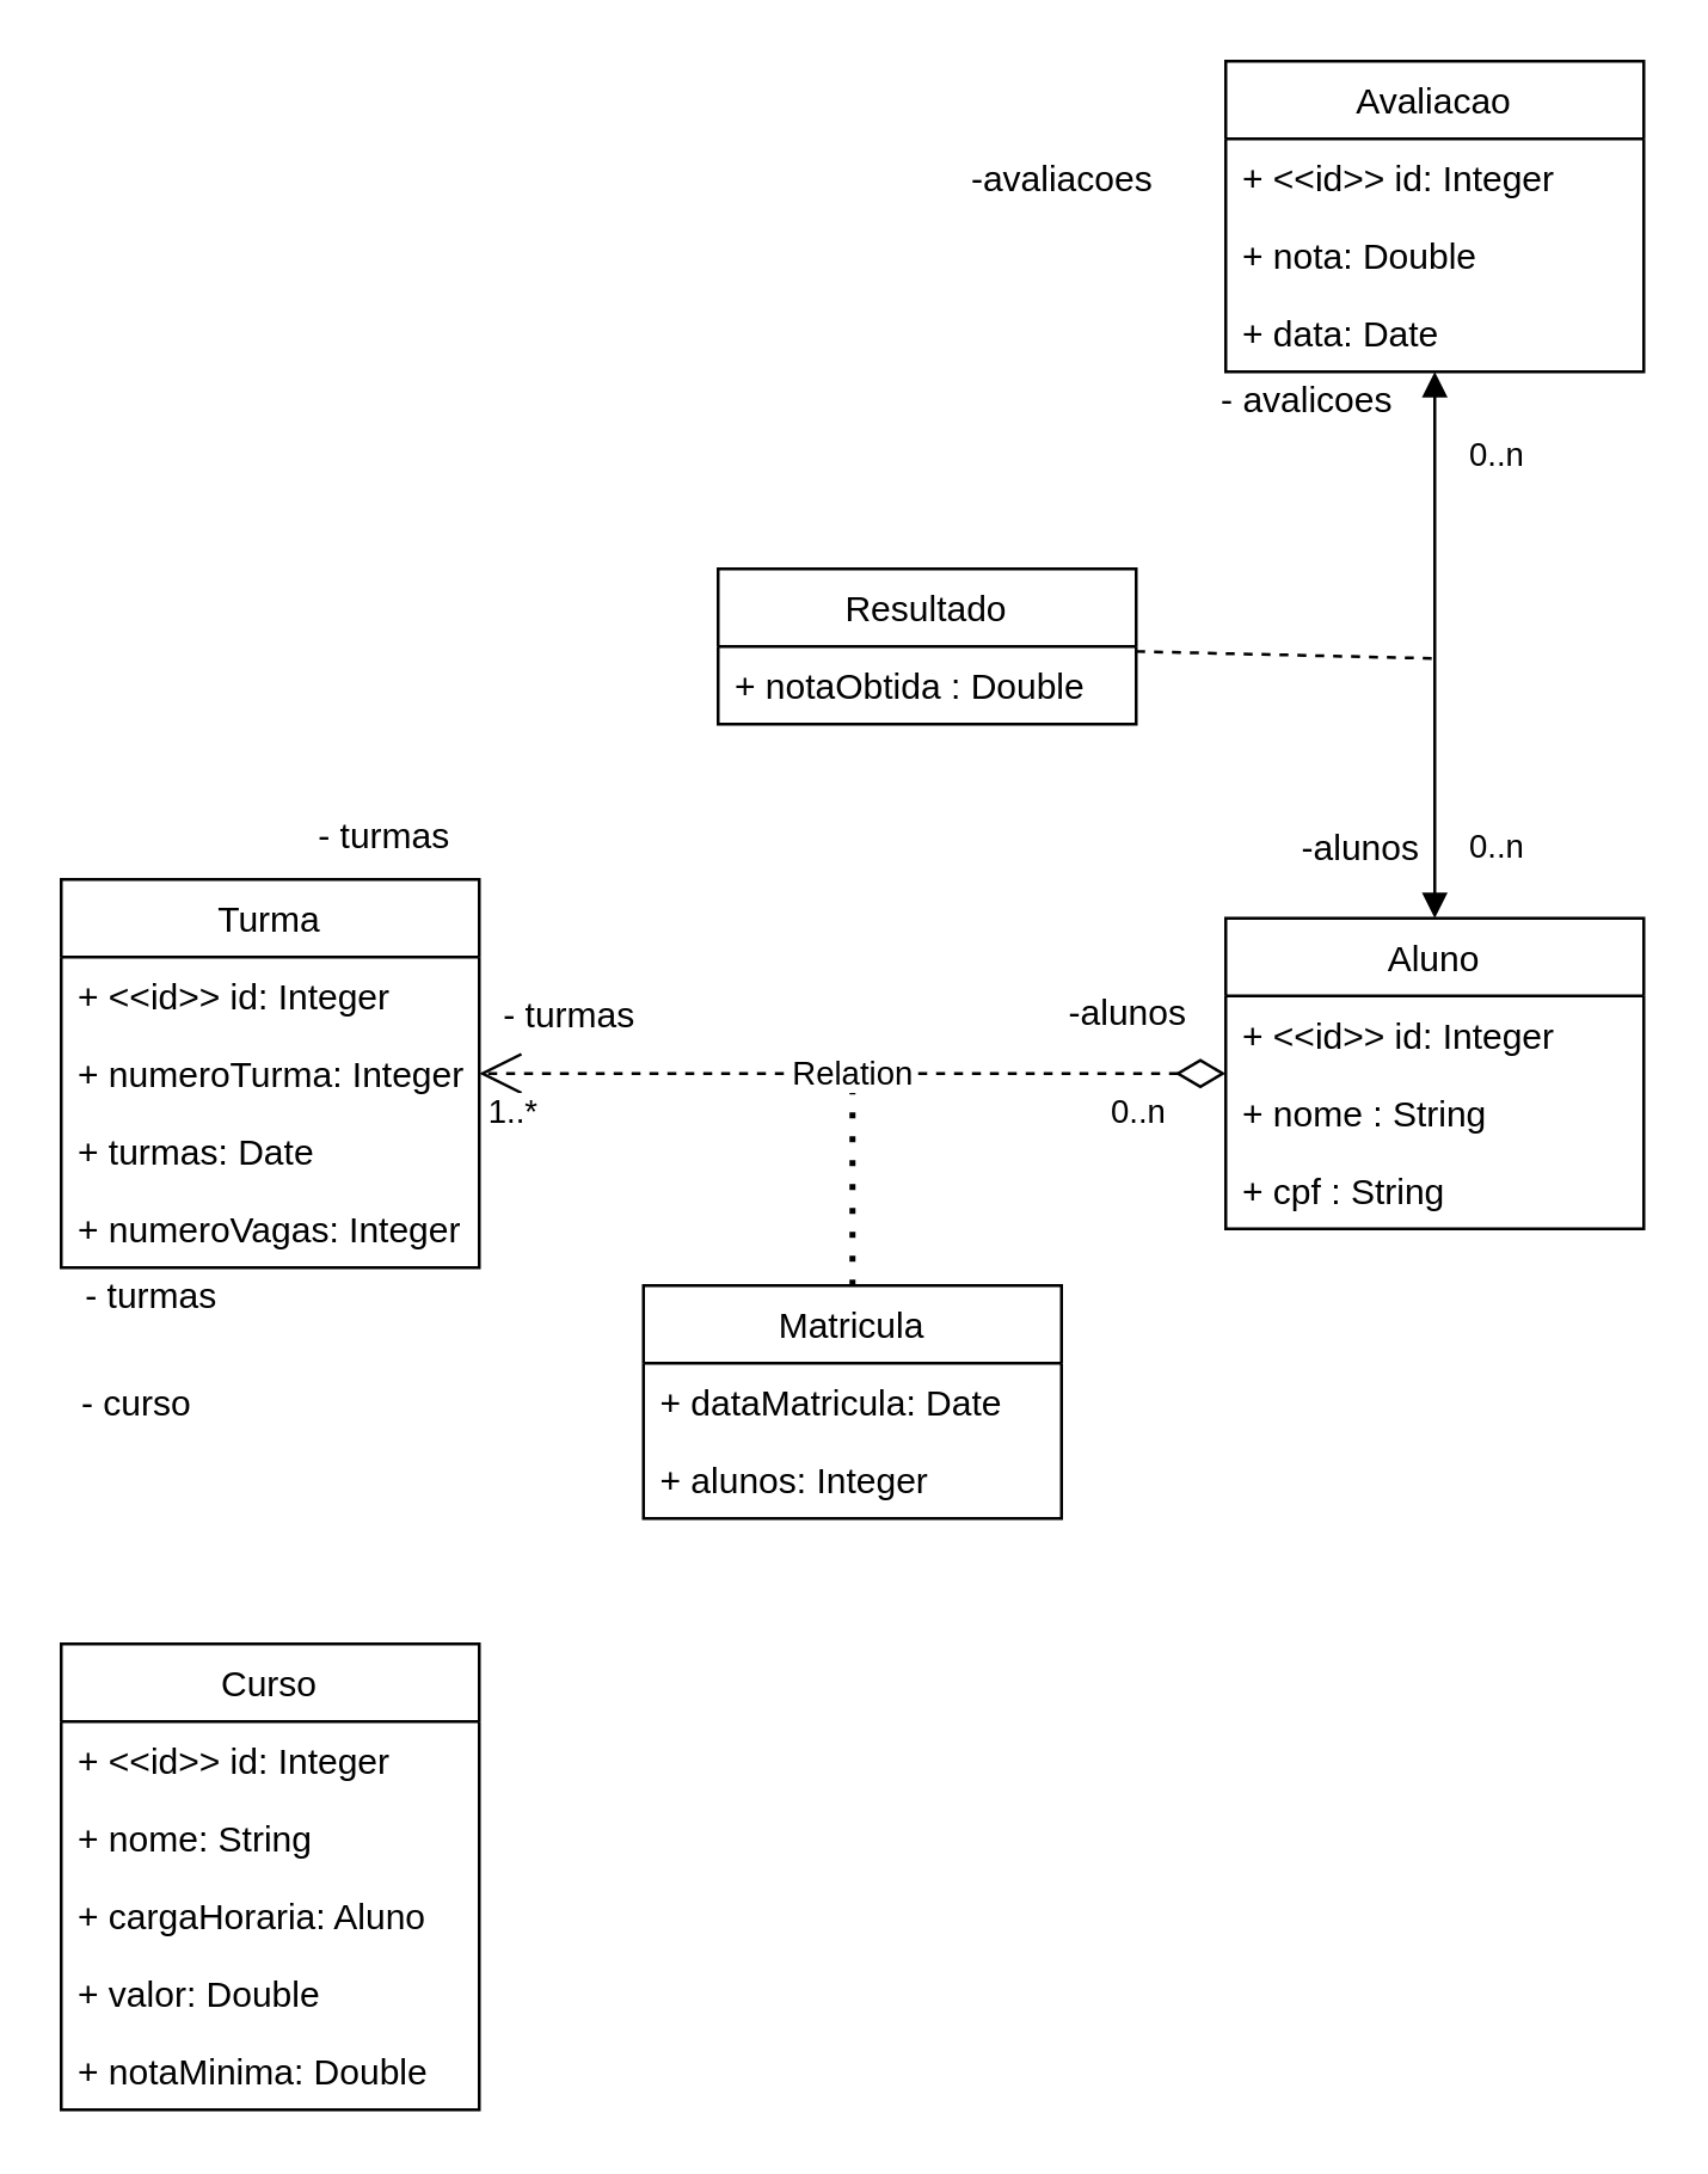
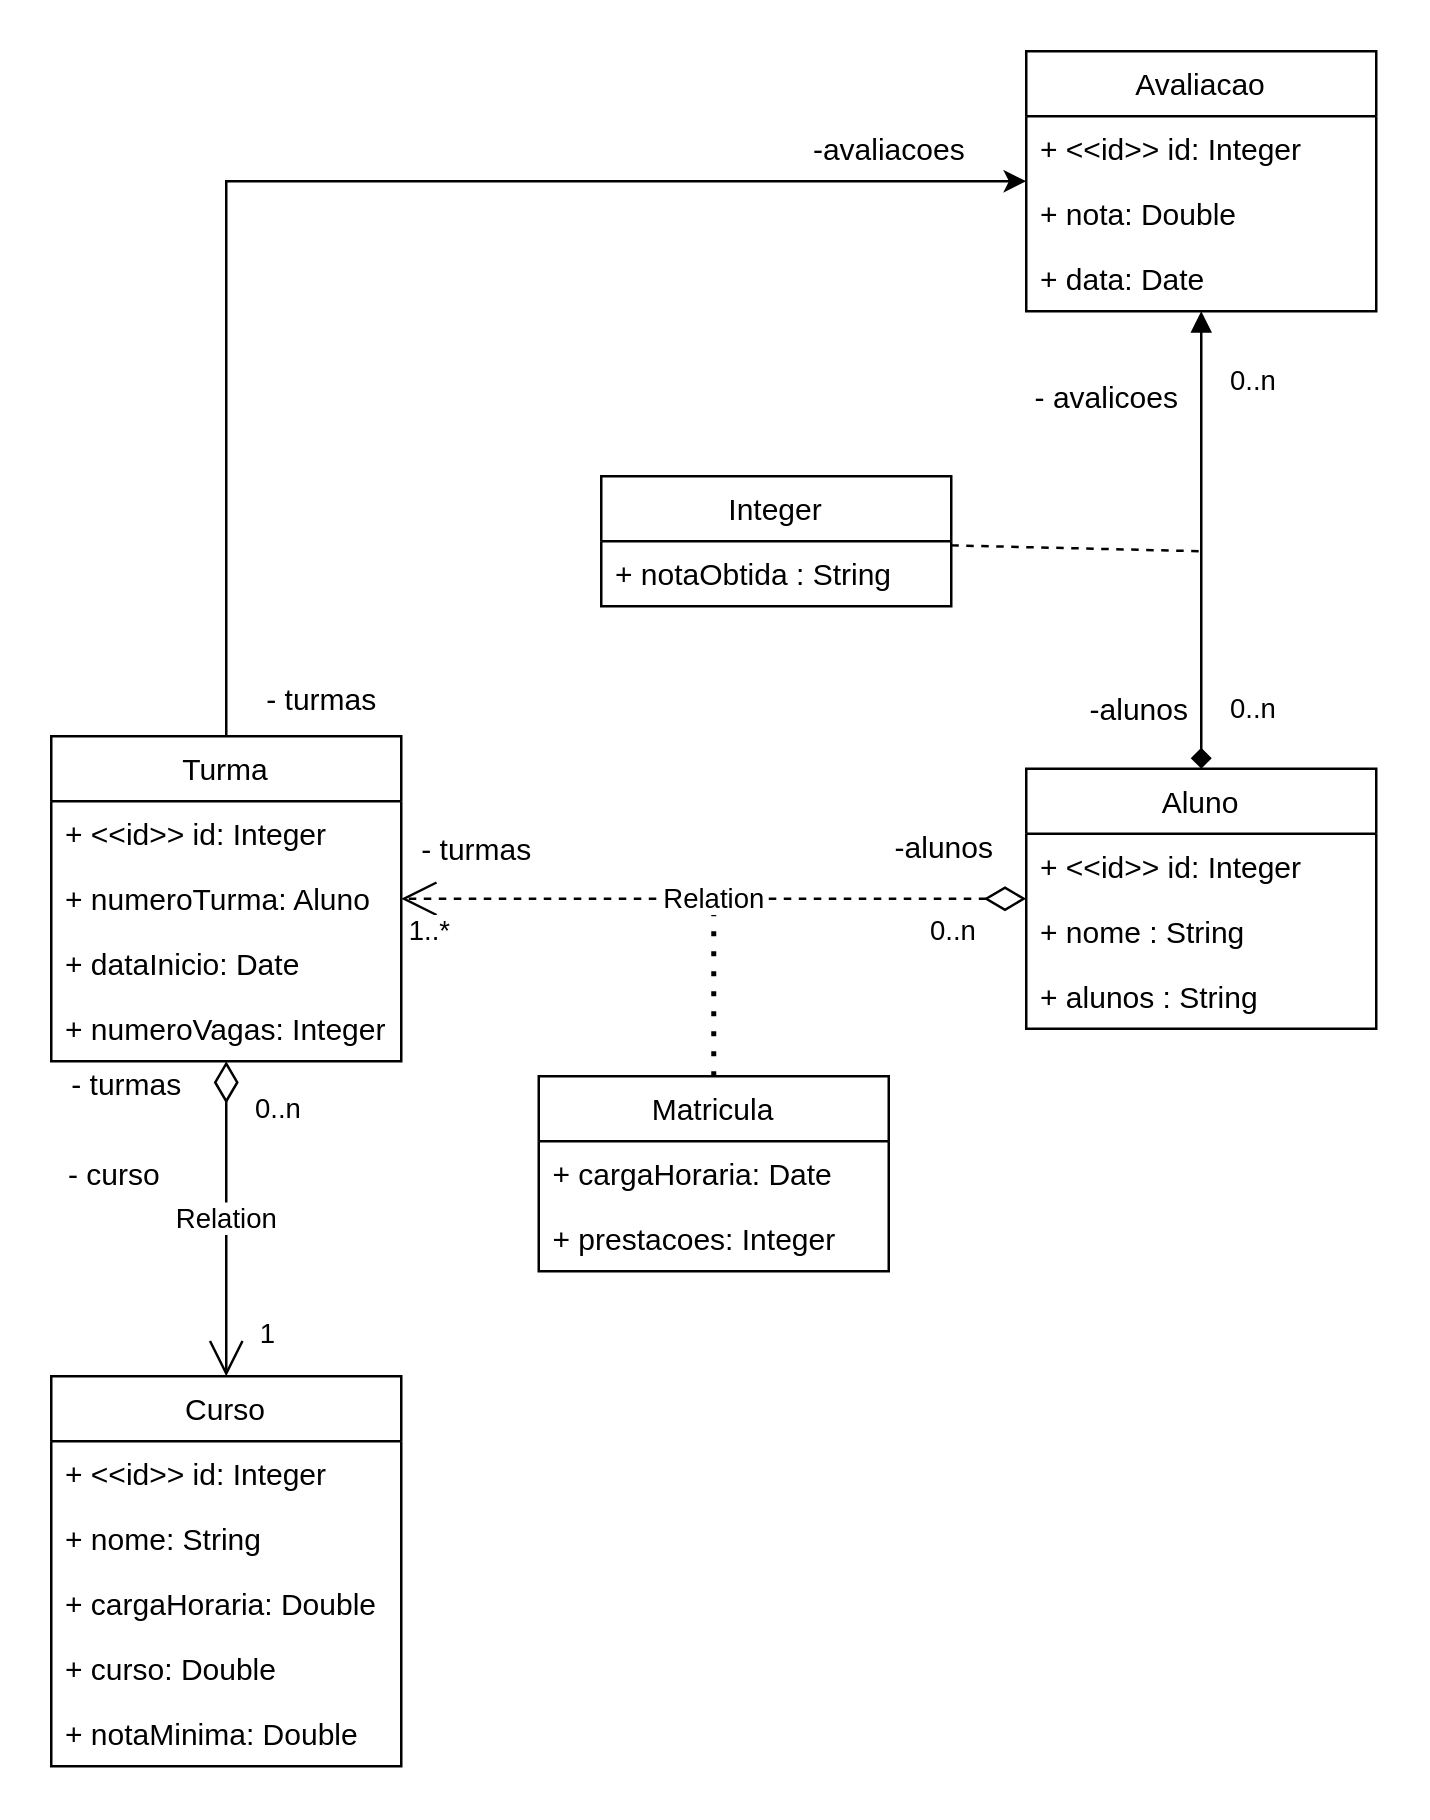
  <mxCell id="0" />
  <mxCell id="1" parent="0" />
  <mxCell id="2" value="Curso" style="swimlane;fontStyle=0;childLayout=stackLayout;horizontal=1;startSize=26;fillColor=none;horizontalStack=0;resizeParent=1;resizeParentMax=0;resizeLast=0;collapsible=1;marginBottom=0;" vertex="1" parent="1"><mxGeometry x="20" y="550" width="140" height="156" as="geometry"><mxRectangle x="270" y="340" width="60" height="26" as="alternateBounds" /></mxGeometry></mxCell>
  <mxCell id="3" value="+ &lt;&lt;id&gt;&gt; id: Integer" style="text;strokeColor=none;fillColor=none;align=left;verticalAlign=top;spacingLeft=4;spacingRight=4;overflow=hidden;rotatable=0;points=[[0,0.5],[1,0.5]];portConstraint=eastwest;" vertex="1" parent="2"><mxGeometry y="26" width="140" height="26" as="geometry" /></mxCell>
  <mxCell id="4" value="+ nome: String" style="text;strokeColor=none;fillColor=none;align=left;verticalAlign=top;spacingLeft=4;spacingRight=4;overflow=hidden;rotatable=0;points=[[0,0.5],[1,0.5]];portConstraint=eastwest;" vertex="1" parent="2"><mxGeometry y="52" width="140" height="26" as="geometry" /></mxCell>
- <mxCell id="5" value="+ cargaHoraria: Aluno" style="text;strokeColor=none;fillColor=none;align=left;verticalAlign=top;spacingLeft=4;spacingRight=4;overflow=hidden;rotatable=0;points=[[0,0.5],[1,0.5]];portConstraint=eastwest;" vertex="1" parent="2"><mxGeometry y="78" width="140" height="26" as="geometry" /></mxCell>
- <mxCell id="6" value="+ valor: Double" style="text;strokeColor=none;fillColor=none;align=left;verticalAlign=top;spacingLeft=4;spacingRight=4;overflow=hidden;rotatable=0;points=[[0,0.5],[1,0.5]];portConstraint=eastwest;" vertex="1" parent="2"><mxGeometry y="104" width="140" height="26" as="geometry" /></mxCell>
+ <mxCell id="5" value="+ cargaHoraria: Double" style="text;strokeColor=none;fillColor=none;align=left;verticalAlign=top;spacingLeft=4;spacingRight=4;overflow=hidden;rotatable=0;points=[[0,0.5],[1,0.5]];portConstraint=eastwest;" vertex="1" parent="2"><mxGeometry y="78" width="140" height="26" as="geometry" /></mxCell>
+ <mxCell id="6" value="+ curso: Double" style="text;strokeColor=none;fillColor=none;align=left;verticalAlign=top;spacingLeft=4;spacingRight=4;overflow=hidden;rotatable=0;points=[[0,0.5],[1,0.5]];portConstraint=eastwest;" vertex="1" parent="2"><mxGeometry y="104" width="140" height="26" as="geometry" /></mxCell>
  <mxCell id="7" value="+ notaMinima: Double" style="text;strokeColor=none;fillColor=none;align=left;verticalAlign=top;spacingLeft=4;spacingRight=4;overflow=hidden;rotatable=0;points=[[0,0.5],[1,0.5]];portConstraint=eastwest;" vertex="1" parent="2"><mxGeometry y="130" width="140" height="26" as="geometry" /></mxCell>
+ <mxCell id="8" style="edgeStyle=orthogonalEdgeStyle;rounded=0;orthogonalLoop=1;jettySize=auto;html=1;" edge="1" parent="1" source="9" target="29"><mxGeometry relative="1" as="geometry"><mxPoint x="50" y="20" as="targetPoint" /><Array as="points"><mxPoint x="90" y="72" /></Array></mxGeometry></mxCell>
  <mxCell id="9" value="Turma" style="swimlane;fontStyle=0;childLayout=stackLayout;horizontal=1;startSize=26;fillColor=none;horizontalStack=0;resizeParent=1;resizeParentMax=0;resizeLast=0;collapsible=1;marginBottom=0;" vertex="1" parent="1"><mxGeometry x="20" y="294" width="140" height="130" as="geometry"><mxRectangle x="270" y="340" width="60" height="26" as="alternateBounds" /></mxGeometry></mxCell>
  <mxCell id="10" value="+ &lt;&lt;id&gt;&gt; id: Integer" style="text;strokeColor=none;fillColor=none;align=left;verticalAlign=top;spacingLeft=4;spacingRight=4;overflow=hidden;rotatable=0;points=[[0,0.5],[1,0.5]];portConstraint=eastwest;" vertex="1" parent="9"><mxGeometry y="26" width="140" height="26" as="geometry" /></mxCell>
- <mxCell id="11" value="+ numeroTurma: Integer" style="text;strokeColor=none;fillColor=none;align=left;verticalAlign=top;spacingLeft=4;spacingRight=4;overflow=hidden;rotatable=0;points=[[0,0.5],[1,0.5]];portConstraint=eastwest;" vertex="1" parent="9"><mxGeometry y="52" width="140" height="26" as="geometry" /></mxCell>
- <mxCell id="12" value="+ turmas: Date" style="text;strokeColor=none;fillColor=none;align=left;verticalAlign=top;spacingLeft=4;spacingRight=4;overflow=hidden;rotatable=0;points=[[0,0.5],[1,0.5]];portConstraint=eastwest;" vertex="1" parent="9"><mxGeometry y="78" width="140" height="26" as="geometry" /></mxCell>
+ <mxCell id="11" value="+ numeroTurma: Aluno" style="text;strokeColor=none;fillColor=none;align=left;verticalAlign=top;spacingLeft=4;spacingRight=4;overflow=hidden;rotatable=0;points=[[0,0.5],[1,0.5]];portConstraint=eastwest;" vertex="1" parent="9"><mxGeometry y="52" width="140" height="26" as="geometry" /></mxCell>
+ <mxCell id="12" value="+ dataInicio: Date" style="text;strokeColor=none;fillColor=none;align=left;verticalAlign=top;spacingLeft=4;spacingRight=4;overflow=hidden;rotatable=0;points=[[0,0.5],[1,0.5]];portConstraint=eastwest;" vertex="1" parent="9"><mxGeometry y="78" width="140" height="26" as="geometry" /></mxCell>
  <mxCell id="13" value="+ numeroVagas: Integer" style="text;strokeColor=none;fillColor=none;align=left;verticalAlign=top;spacingLeft=4;spacingRight=4;overflow=hidden;rotatable=0;points=[[0,0.5],[1,0.5]];portConstraint=eastwest;" vertex="1" parent="9"><mxGeometry y="104" width="140" height="26" as="geometry" /></mxCell>
  <mxCell id="14" value="" style="endArrow=none;dashed=1;html=1;dashPattern=1 3;strokeWidth=2;" edge="1" parent="1" source="15"><mxGeometry width="50" height="50" relative="1" as="geometry"><mxPoint x="285" y="460" as="sourcePoint" /><mxPoint x="285" y="360" as="targetPoint" /></mxGeometry></mxCell>
  <mxCell id="15" value="Matricula" style="swimlane;fontStyle=0;childLayout=stackLayout;horizontal=1;startSize=26;fillColor=none;horizontalStack=0;resizeParent=1;resizeParentMax=0;resizeLast=0;collapsible=1;marginBottom=0;" vertex="1" parent="1"><mxGeometry x="215" y="430" width="140" height="78" as="geometry" /></mxCell>
- <mxCell id="16" value="+ dataMatricula: Date" style="text;strokeColor=none;fillColor=none;align=left;verticalAlign=top;spacingLeft=4;spacingRight=4;overflow=hidden;rotatable=0;points=[[0,0.5],[1,0.5]];portConstraint=eastwest;" vertex="1" parent="15"><mxGeometry y="26" width="140" height="26" as="geometry" /></mxCell>
- <mxCell id="17" value="+ alunos: Integer" style="text;strokeColor=none;fillColor=none;align=left;verticalAlign=top;spacingLeft=4;spacingRight=4;overflow=hidden;rotatable=0;points=[[0,0.5],[1,0.5]];portConstraint=eastwest;" vertex="1" parent="15"><mxGeometry y="52" width="140" height="26" as="geometry" /></mxCell>
+ <mxCell id="16" value="+ cargaHoraria: Date" style="text;strokeColor=none;fillColor=none;align=left;verticalAlign=top;spacingLeft=4;spacingRight=4;overflow=hidden;rotatable=0;points=[[0,0.5],[1,0.5]];portConstraint=eastwest;" vertex="1" parent="15"><mxGeometry y="26" width="140" height="26" as="geometry" /></mxCell>
+ <mxCell id="17" value="+ prestacoes: Integer" style="text;strokeColor=none;fillColor=none;align=left;verticalAlign=top;spacingLeft=4;spacingRight=4;overflow=hidden;rotatable=0;points=[[0,0.5],[1,0.5]];portConstraint=eastwest;" vertex="1" parent="15"><mxGeometry y="52" width="140" height="26" as="geometry" /></mxCell>
  <mxCell id="18" value="Relation" style="endArrow=open;html=1;endSize=12;startArrow=diamondThin;startSize=14;startFill=0;edgeStyle=orthogonalEdgeStyle;dashed=1;" edge="1" parent="1" source="22" target="9"><mxGeometry relative="1" as="geometry"><mxPoint x="355" y="358.71" as="sourcePoint" /><mxPoint x="185" y="358.71" as="targetPoint" /></mxGeometry></mxCell>
  <mxCell id="19" value="0..n" style="edgeLabel;resizable=0;html=1;align=left;verticalAlign=top;" connectable="0" vertex="1" parent="18"><mxGeometry x="-1" relative="1" as="geometry"><mxPoint x="-40" as="offset" /></mxGeometry></mxCell>
  <mxCell id="20" value="1..*" style="edgeLabel;resizable=0;html=1;align=right;verticalAlign=top;" connectable="0" vertex="1" parent="18"><mxGeometry x="1" relative="1" as="geometry"><mxPoint x="20" as="offset" /></mxGeometry></mxCell>
  <mxCell id="21" value="-alunos" style="text;html=1;align=center;verticalAlign=middle;resizable=0;points=[];autosize=1;strokeColor=none;" vertex="1" parent="1"><mxGeometry x="430" y="274" width="50" height="20" as="geometry" /></mxCell>
  <mxCell id="22" value="Aluno" style="swimlane;fontStyle=0;childLayout=stackLayout;horizontal=1;startSize=26;fillColor=none;horizontalStack=0;resizeParent=1;resizeParentMax=0;resizeLast=0;collapsible=1;marginBottom=0;" vertex="1" parent="1"><mxGeometry x="410" y="307" width="140" height="104" as="geometry" /></mxCell>
  <mxCell id="23" value="+ &lt;&lt;id&gt;&gt; id: Integer" style="text;strokeColor=none;fillColor=none;align=left;verticalAlign=top;spacingLeft=4;spacingRight=4;overflow=hidden;rotatable=0;points=[[0,0.5],[1,0.5]];portConstraint=eastwest;" vertex="1" parent="22"><mxGeometry y="26" width="140" height="26" as="geometry" /></mxCell>
  <mxCell id="24" value="+ nome : String" style="text;strokeColor=none;fillColor=none;align=left;verticalAlign=top;spacingLeft=4;spacingRight=4;overflow=hidden;rotatable=0;points=[[0,0.5],[1,0.5]];portConstraint=eastwest;" vertex="1" parent="22"><mxGeometry y="52" width="140" height="26" as="geometry" /></mxCell>
- <mxCell id="25" value="+ cpf : String" style="text;strokeColor=none;fillColor=none;align=left;verticalAlign=top;spacingLeft=4;spacingRight=4;overflow=hidden;rotatable=0;points=[[0,0.5],[1,0.5]];portConstraint=eastwest;" vertex="1" parent="22"><mxGeometry y="78" width="140" height="26" as="geometry" /></mxCell>
+ <mxCell id="25" value="+ alunos : String" style="text;strokeColor=none;fillColor=none;align=left;verticalAlign=top;spacingLeft=4;spacingRight=4;overflow=hidden;rotatable=0;points=[[0,0.5],[1,0.5]];portConstraint=eastwest;" vertex="1" parent="22"><mxGeometry y="78" width="140" height="26" as="geometry" /></mxCell>
+ <mxCell id="26" value="Relation" style="endArrow=open;html=1;endSize=12;startArrow=diamondThin;startSize=14;startFill=0;edgeStyle=orthogonalEdgeStyle;" edge="1" parent="1" source="9" target="2"><mxGeometry relative="1" as="geometry"><mxPoint x="200" y="190" as="sourcePoint" /><mxPoint x="360" y="30" as="targetPoint" /></mxGeometry></mxCell>
+ <mxCell id="27" value="0..n" style="edgeLabel;resizable=0;html=1;align=left;verticalAlign=top;" connectable="0" vertex="1" parent="26"><mxGeometry x="-1" relative="1" as="geometry"><mxPoint x="10" y="6" as="offset" /></mxGeometry></mxCell>
+ <mxCell id="28" value="1" style="edgeLabel;resizable=0;html=1;align=right;verticalAlign=top;" connectable="0" vertex="1" parent="26"><mxGeometry x="1" relative="1" as="geometry"><mxPoint x="20" y="-30" as="offset" /></mxGeometry></mxCell>
  <mxCell id="29" value="Avaliacao" style="swimlane;fontStyle=0;childLayout=stackLayout;horizontal=1;startSize=26;fillColor=none;horizontalStack=0;resizeParent=1;resizeParentMax=0;resizeLast=0;collapsible=1;marginBottom=0;" vertex="1" parent="1"><mxGeometry x="410" y="20" width="140" height="104" as="geometry" /></mxCell>
  <mxCell id="30" value="+ &lt;&lt;id&gt;&gt; id: Integer" style="text;strokeColor=none;fillColor=none;align=left;verticalAlign=top;spacingLeft=4;spacingRight=4;overflow=hidden;rotatable=0;points=[[0,0.5],[1,0.5]];portConstraint=eastwest;" vertex="1" parent="29"><mxGeometry y="26" width="140" height="26" as="geometry" /></mxCell>
  <mxCell id="31" value="+ nota: Double" style="text;strokeColor=none;fillColor=none;align=left;verticalAlign=top;spacingLeft=4;spacingRight=4;overflow=hidden;rotatable=0;points=[[0,0.5],[1,0.5]];portConstraint=eastwest;" vertex="1" parent="29"><mxGeometry y="52" width="140" height="26" as="geometry" /></mxCell>
  <mxCell id="32" value="+ data: Date" style="text;strokeColor=none;fillColor=none;align=left;verticalAlign=top;spacingLeft=4;spacingRight=4;overflow=hidden;rotatable=0;points=[[0,0.5],[1,0.5]];portConstraint=eastwest;" vertex="1" parent="29"><mxGeometry y="78" width="140" height="26" as="geometry" /></mxCell>
- <mxCell id="33" value="" style="endArrow=block;startArrow=block;endFill=1;startFill=1;html=1;" edge="1" parent="1" source="29" target="22"><mxGeometry width="160" relative="1" as="geometry"><mxPoint x="410" y="190" as="sourcePoint" /><mxPoint x="570" y="190" as="targetPoint" /></mxGeometry></mxCell>
+ <mxCell id="33" value="" style="endArrow=diamond;startArrow=block;endFill=1;startFill=1;html=1;" edge="1" parent="1" source="29" target="22"><mxGeometry width="160" relative="1" as="geometry"><mxPoint x="410" y="190" as="sourcePoint" /><mxPoint x="570" y="190" as="targetPoint" /></mxGeometry></mxCell>
  <mxCell id="34" value="0..n" style="edgeLabel;resizable=0;html=1;align=left;verticalAlign=top;" connectable="0" vertex="1" parent="1"><mxGeometry x="490" y="270" as="geometry" /></mxCell>
  <mxCell id="35" value="0..n" style="edgeLabel;resizable=0;html=1;align=left;verticalAlign=top;" connectable="0" vertex="1" parent="1"><mxGeometry x="490" y="140" as="geometry"><mxPoint y="-1" as="offset" /></mxGeometry></mxCell>
  <mxCell id="36" value="" style="endArrow=none;dashed=1;html=1;" edge="1" parent="1" source="37"><mxGeometry width="50" height="50" relative="1" as="geometry"><mxPoint x="350" y="220" as="sourcePoint" /><mxPoint x="480" y="220" as="targetPoint" /></mxGeometry></mxCell>
- <mxCell id="37" value="Resultado" style="swimlane;fontStyle=0;childLayout=stackLayout;horizontal=1;startSize=26;fillColor=none;horizontalStack=0;resizeParent=1;resizeParentMax=0;resizeLast=0;collapsible=1;marginBottom=0;" vertex="1" parent="1"><mxGeometry x="240" y="190" width="140" height="52" as="geometry" /></mxCell>
- <mxCell id="38" value="+ notaObtida : Double" style="text;strokeColor=none;fillColor=none;align=left;verticalAlign=top;spacingLeft=4;spacingRight=4;overflow=hidden;rotatable=0;points=[[0,0.5],[1,0.5]];portConstraint=eastwest;" vertex="1" parent="37"><mxGeometry y="26" width="140" height="26" as="geometry" /></mxCell>
- <mxCell id="39" value="- avalicoes" style="text;html=1;align=center;verticalAlign=middle;resizable=0;points=[];autosize=1;strokeColor=none;" vertex="1" parent="1"><mxGeometry x="402" y="124" width="70" height="20" as="geometry" /></mxCell>
+ <mxCell id="37" value="Integer" style="swimlane;fontStyle=0;childLayout=stackLayout;horizontal=1;startSize=26;fillColor=none;horizontalStack=0;resizeParent=1;resizeParentMax=0;resizeLast=0;collapsible=1;marginBottom=0;" vertex="1" parent="1"><mxGeometry x="240" y="190" width="140" height="52" as="geometry" /></mxCell>
+ <mxCell id="38" value="+ notaObtida : String" style="text;strokeColor=none;fillColor=none;align=left;verticalAlign=top;spacingLeft=4;spacingRight=4;overflow=hidden;rotatable=0;points=[[0,0.5],[1,0.5]];portConstraint=eastwest;" vertex="1" parent="37"><mxGeometry y="26" width="140" height="26" as="geometry" /></mxCell>
+ <mxCell id="39" value="- avalicoes" style="text;html=1;align=center;verticalAlign=middle;resizable=0;points=[];autosize=1;strokeColor=none;" vertex="1" parent="1"><mxGeometry x="407" y="149" width="70" height="20" as="geometry" /></mxCell>
  <mxCell id="40" value="-alunos" style="text;html=1;align=center;verticalAlign=middle;resizable=0;points=[];autosize=1;strokeColor=none;" vertex="1" parent="1"><mxGeometry x="352" y="329" width="50" height="20" as="geometry" /></mxCell>
  <mxCell id="41" value="- turmas" style="text;html=1;align=center;verticalAlign=middle;resizable=0;points=[];autosize=1;strokeColor=none;" vertex="1" parent="1"><mxGeometry x="160" y="330" width="60" height="20" as="geometry" /></mxCell>
  <mxCell id="42" value="- curso" style="text;html=1;align=center;verticalAlign=middle;resizable=0;points=[];autosize=1;strokeColor=none;" vertex="1" parent="1"><mxGeometry x="20" y="460" width="50" height="20" as="geometry" /></mxCell>
  <mxCell id="43" value="- turmas" style="text;html=1;align=center;verticalAlign=middle;resizable=0;points=[];autosize=1;strokeColor=none;" vertex="1" parent="1"><mxGeometry x="20" y="424" width="60" height="20" as="geometry" /></mxCell>
  <mxCell id="44" value="-avaliacoes" style="text;html=1;align=center;verticalAlign=middle;resizable=0;points=[];autosize=1;strokeColor=none;" vertex="1" parent="1"><mxGeometry x="315" y="50" width="80" height="20" as="geometry" /></mxCell>
  <mxCell id="45" value="- turmas" style="text;html=1;align=center;verticalAlign=middle;resizable=0;points=[];autosize=1;strokeColor=none;" vertex="1" parent="1"><mxGeometry x="98" y="270" width="60" height="20" as="geometry" /></mxCell>
